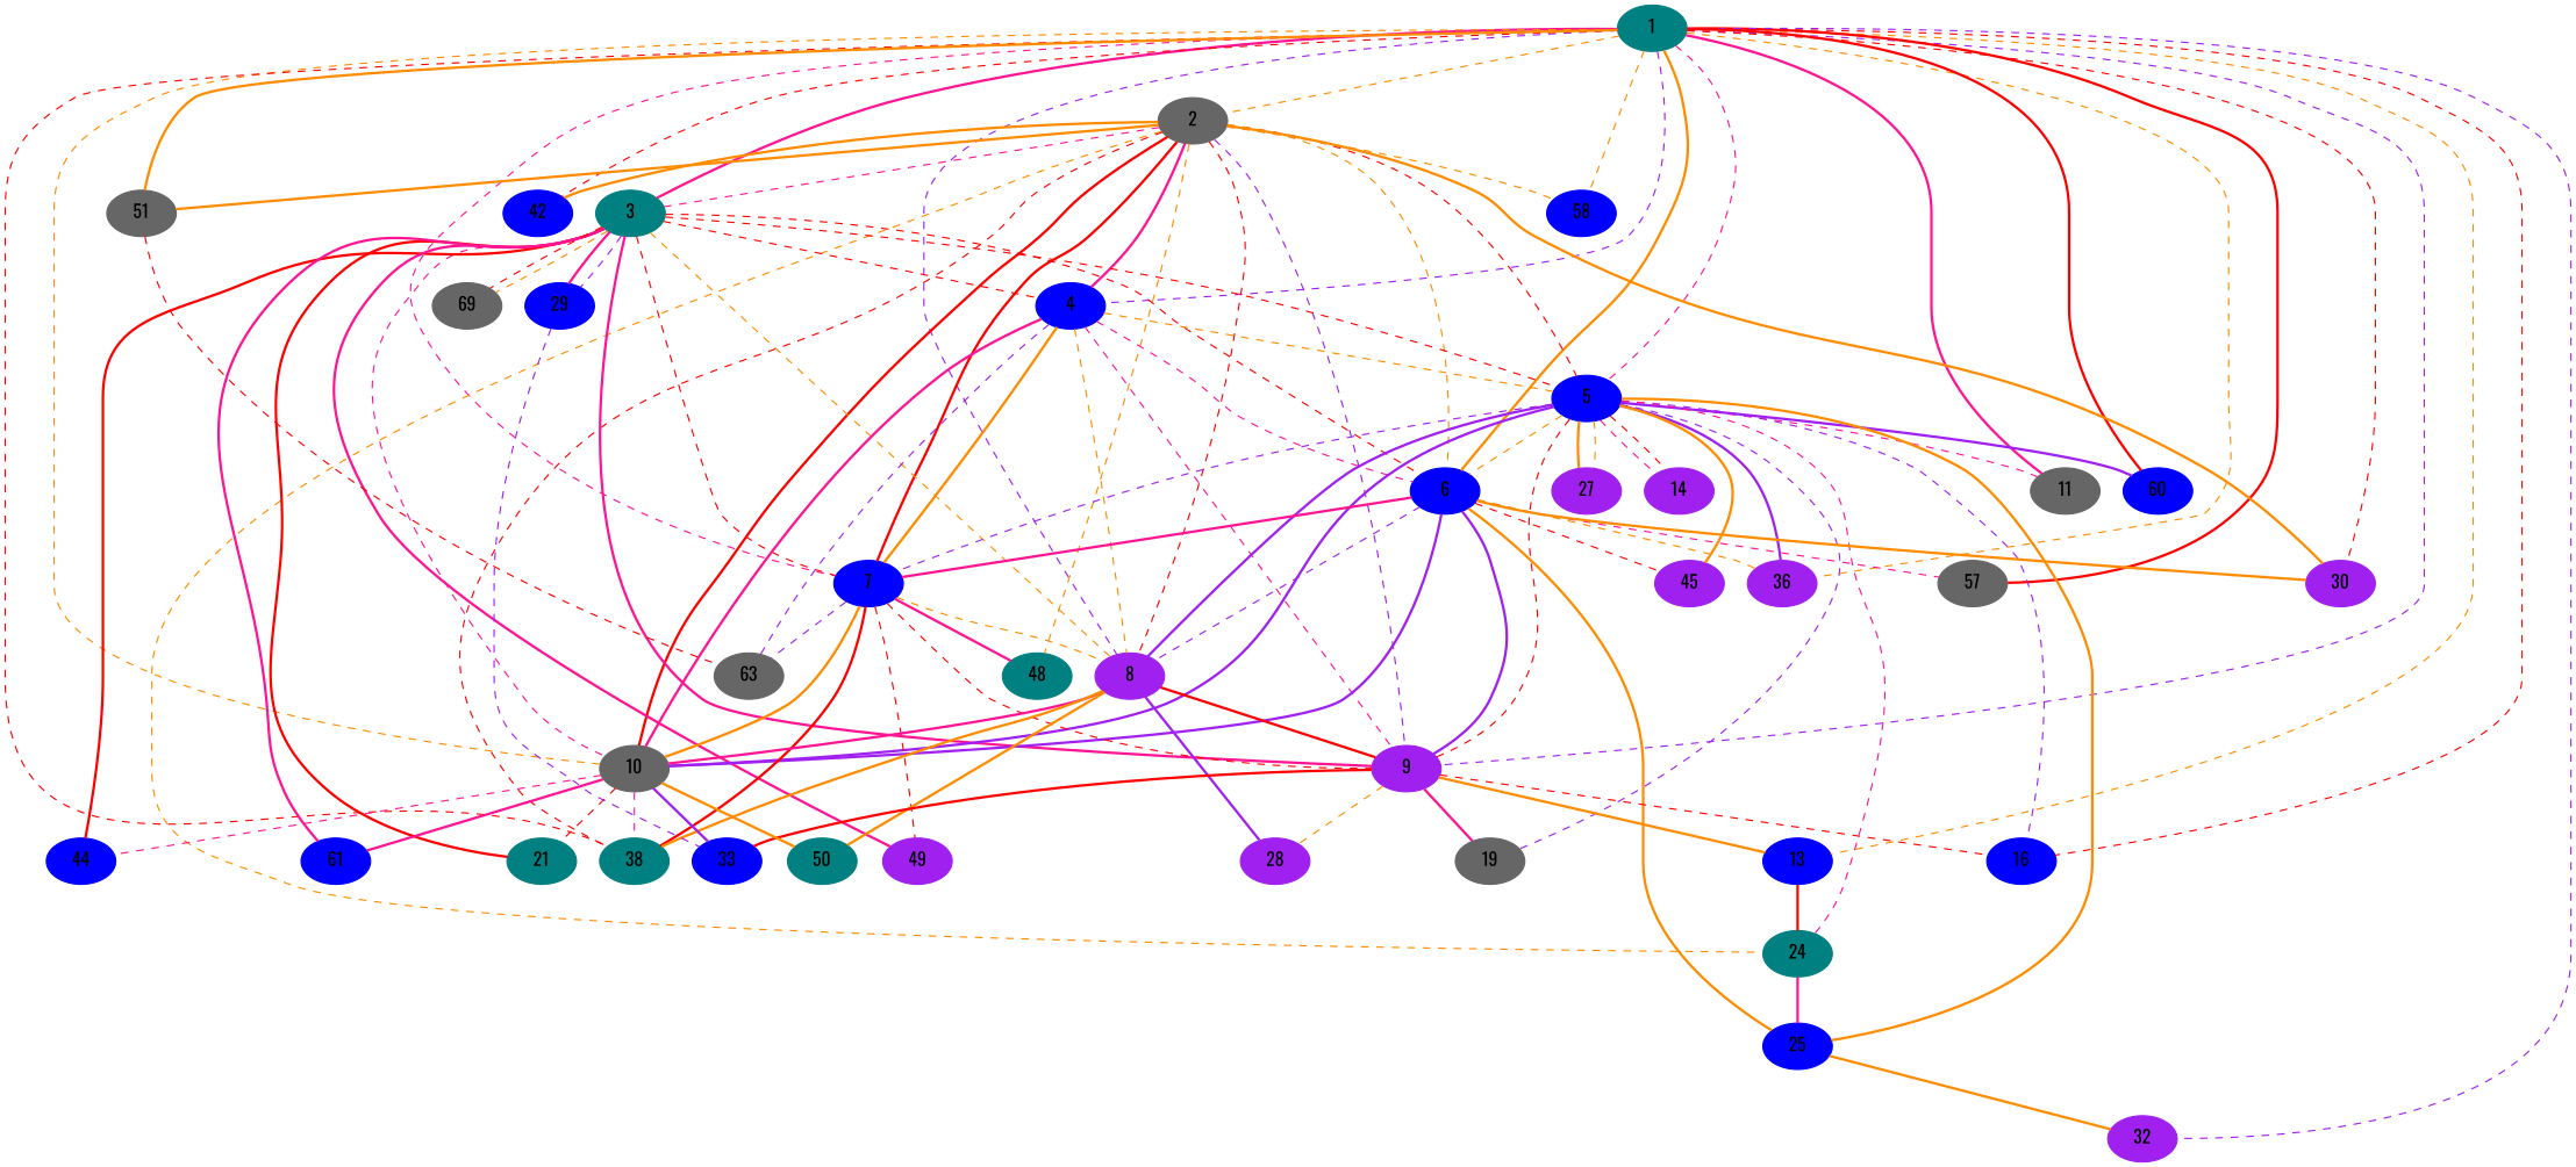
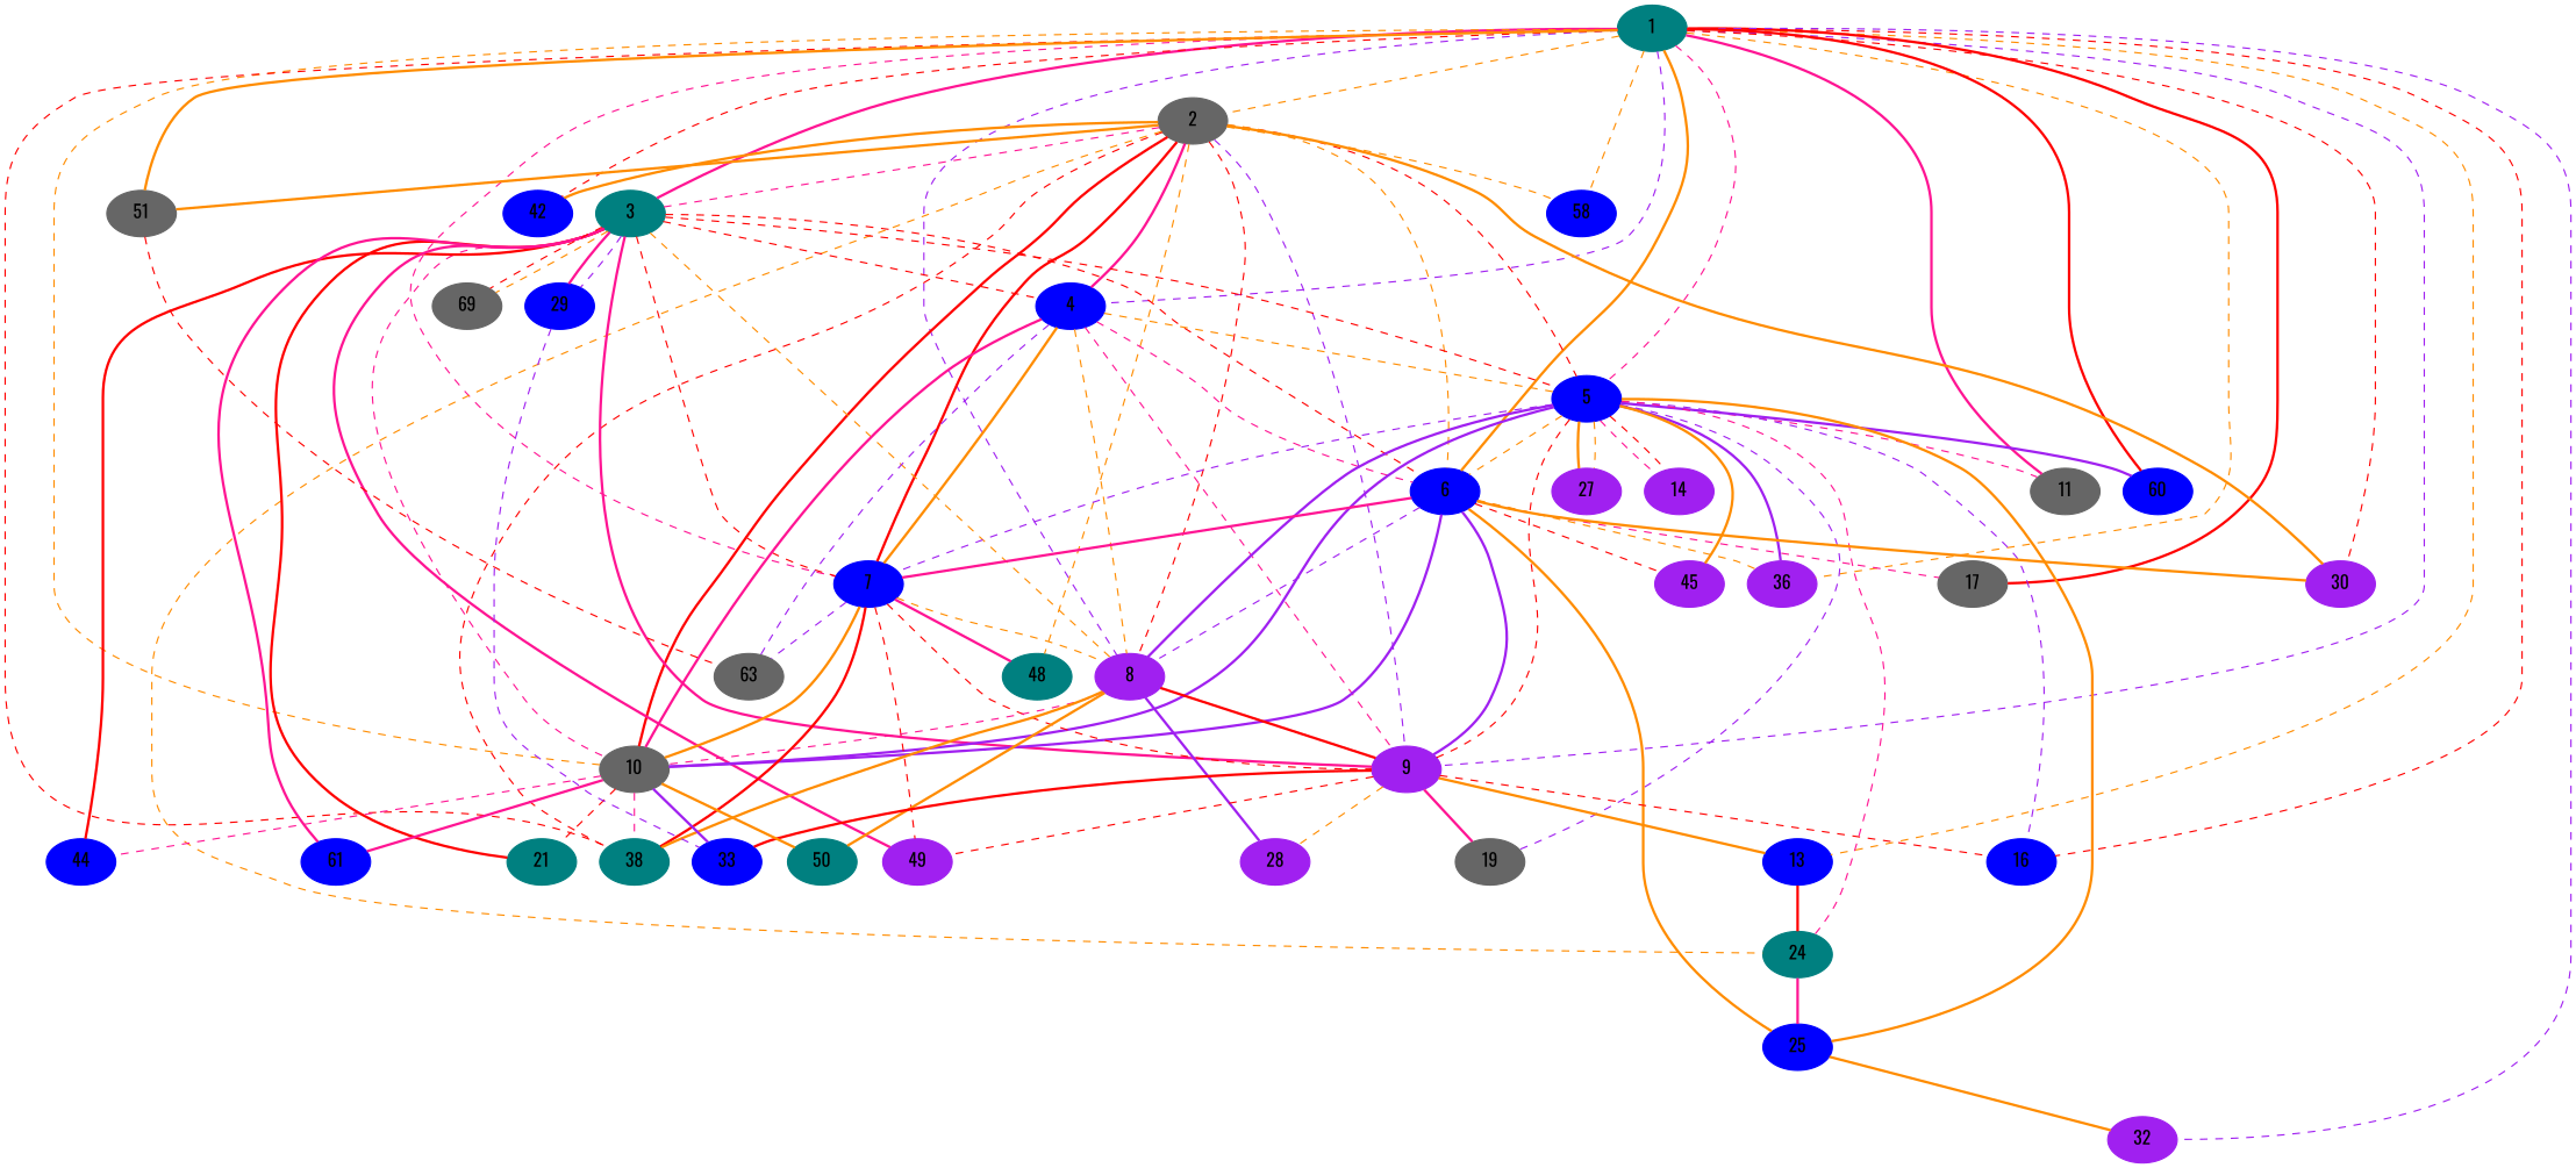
  graph {
    fontname=Oswald
    node [color=blue fontname=Oswald style=filled]
    edge [color=darkorange fontname=Oswald style=dashed]
    1 [color=teal super="+18"]
    2 [color=gray40]
    3 [color=teal]
    4
    5 [super="+52+23"]
    6 [super="+12"]
    7
    8 [color=purple super="+40+34+26+65+15"]
    9 [color=purple super="+59+55+20"]
    10 [color=gray40 super="+35"]
    11 [color=gray40]
    13 [super="+53"]
    16
-   17 [color=gray40 label=57]
+   17 [color=gray40]
    30 [color=purple super="+37+56"]
    32 [color=purple]
    36 [color=purple]
    38 [color=teal super="+41"]
    42
    51 [color=gray40]
    58
    60
    24 [color=teal]
    48 [color=teal]
    21 [color=teal]
    29
    44
    49 [color=purple]
    61
    n30 [color=gray40 label=69]
    63 [color=gray40 super="+73"]
    14 [color=purple]
    19 [color=gray40]
    25 [super="+31"]
    27 [color=purple]
    45 [color=purple]
    28 [color=purple]
    50 [color=teal]
    33 [super="+69"]
    1 -- 2
    1 -- 3 [color=deeppink style=bold]
    1 -- 4 [color=purple]
    1 -- 5 [color=deeppink]
    1 -- 6 [style=bold]
    1 -- 7 [color=deeppink]
    1 -- 8 [color=purple weight=3]
    1 -- 9 [color=purple]
    1 -- 10 [weight=2]
    1 -- 11 [color=deeppink style=bold]
    1 -- 13
    1 -- 16 [color=red]
    1 -- 17 [color=red style=bold]
    1 -- 30 [color=red weight=2]
    1 -- 32 [color=purple]
    1 -- 36
    1 -- 38 [color=red]
    1 -- 42 [color=red]
    1 -- 51 [style=bold]
    1 -- 58
    1 -- 60 [color=red style=bold]
    2 -- 3 [color=deeppink]
    2 -- 4 [color=deeppink style=bold]
    2 -- 5 [color=red]
    2 -- 6
    2 -- 7 [color=red style=bold]
    2 -- 8 [color=red]
    2 -- 9 [color=purple]
    2 -- 10 [color=red style=bold]
    2 -- 30 [style=bold]
    2 -- 38 [color=red]
    2 -- 42 [style=bold]
    2 -- 51 [style=bold]
    2 -- 58
    2 -- 24
    2 -- 48
    3 -- 4 [color=red]
    3 -- 5 [color=red]
    3 -- 6 [color=red]
    3 -- 7 [color=red]
    3 -- 8 [weight=2]
    3 -- 9 [color=deeppink style=bold]
    3 -- 10 [color=deeppink weight=2]
    3 -- 21 [color=red style=bold]
    3 -- 29 [color=deeppink style=bold]
    3 -- 29 [color=purple]
    3 -- 44 [color=red style=bold]
    3 -- 49 [color=deeppink style=bold]
    3 -- 61 [color=deeppink style=bold]
    3 -- n30 [color=red]
    3 -- n30
    4 -- 5 [weight=2]
    4 -- 6 [color=deeppink]
    4 -- 7 [style=bold]
    4 -- 8 [weight=3]
    4 -- 9 [color=deeppink]
    4 -- 10 [color=deeppink style=bold]
    4 -- 63 [color=purple]
    5 -- 6 [weight=2]
    5 -- 7 [color=purple weight=2]
    5 -- 8 [color=purple style=bold weight=2]
    5 -- 9 [color=red weight=2]
    5 -- 10 [color=purple style=bold weight=2]
    5 -- 11 [color=deeppink]
    5 -- 16 [color=purple]
    5 -- 36 [color=purple style=bold]
    5 -- 60 [color=purple style=bold]
    5 -- 24 [color=deeppink]
    5 -- 14 [color=deeppink]
    5 -- 14 [color=red]
    5 -- 19 [color=purple]
    5 -- 25 [style=bold]
    5 -- 27 [style=bold weight=2]
    5 -- 27
    5 -- 45 [style=bold]
    6 -- 7 [color=deeppink style=bold]
    6 -- 8 [color=purple weight=2]
    6 -- 9 [color=purple style=bold weight=2]
    6 -- 10 [color=purple style=bold weight=2]
    6 -- 17 [color=deeppink]
    6 -- 30 [style=bold]
    6 -- 36
    6 -- 25 [style=bold weight=2]
    6 -- 45 [color=red]
    7 -- 8 [weight=2]
    7 -- 9 [color=red weight=3]
    7 -- 10 [style=bold]
    7 -- 38 [color=red style=bold]
    7 -- 48 [color=deeppink style=bold]
    7 -- 49 [color=red]
    7 -- 63 [color=purple]
    8 -- 9 [color=red style=bold]
-   8 -- 10 [color=deeppink style=bold]
+   8 -- 10 [color=deeppink]
    8 -- 38 [style=bold]
    8 -- 28 [color=purple style=bold]
    8 -- 50 [style=bold]
    9 -- 13 [style=bold]
    9 -- 16 [color=red]
+   9 -- 49 [color=red]
    9 -- 19 [color=deeppink style=bold]
    9 -- 28
    9 -- 33 [color=red style=bold]
    10 -- 38 [color=deeppink]
    10 -- 21 [color=red weight=2]
    10 -- 44 [color=deeppink]
    10 -- 61 [color=deeppink style=bold]
    10 -- 50 [style=bold]
    10 -- 33 [color=purple style=bold]
    13 -- 24 [color=red style=bold]
    51 -- 63 [color=red]
    24 -- 25 [color=deeppink style=bold]
    29 -- 33 [color=purple]
    25 -- 32 [style=bold]
  }
